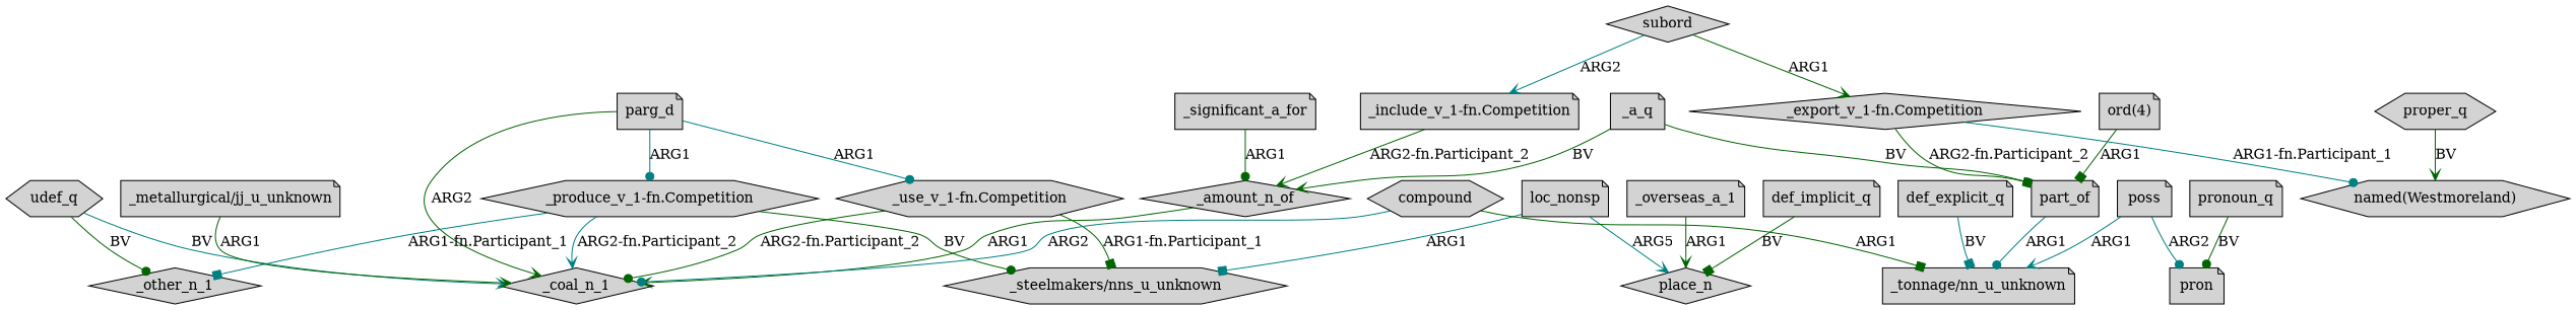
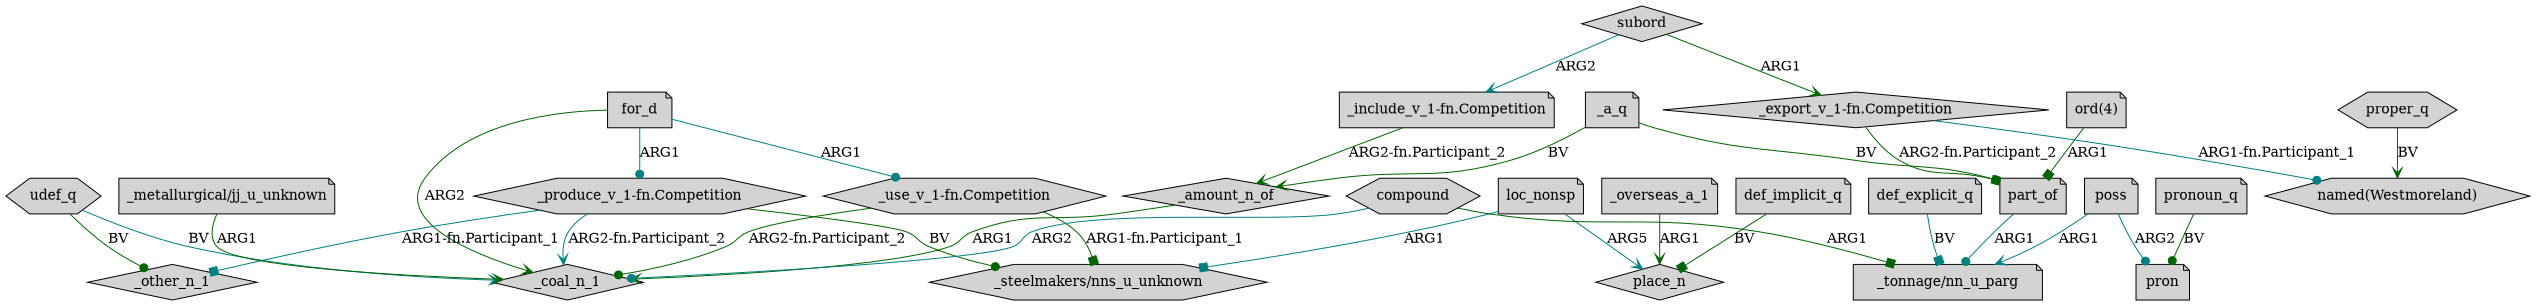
  digraph {
    node [shape=note style=filled]
    edge [arrowhead=vee color=darkgreen]
    udef_q [shape=hexagon]
    _coal_n_1 [shape=diamond]
    _other_n_1 [shape=diamond]
    "_steelmakers/nns_u_unknown" [shape=hexagon]
    place_n [shape=diamond]
    def_implicit_q
-   parg_d
+   parg_d [label=for_d]
    "_produce_v_1-fn.Competition" [shape=hexagon]
    "_use_v_1-fn.Competition" [shape=hexagon]
    def_explicit_q
-   "_tonnage/nn_u_unknown"
+   "_tonnage/nn_u_unknown" [label="_tonnage/nn_u_parg"]
    poss
    pron
    _a_q
    part_of
    _amount_n_of [shape=diamond]
    "ord(4)"
    pronoun_q
    "_export_v_1-fn.Competition" [shape=diamond]
    "named(Westmoreland)" [shape=hexagon]
    loc_nonsp
    _overseas_a_1
-   _significant_a_for
    compound [shape=hexagon]
    subord [shape=diamond]
    "_include_v_1-fn.Competition"
    "_metallurgical/jj_u_unknown"
    proper_q [shape=hexagon]
    udef_q -> _coal_n_1 [color=teal label=BV]
    udef_q -> _other_n_1 [arrowhead=dot label=BV]
    def_implicit_q -> place_n [arrowhead=box label=BV]
    parg_d -> _coal_n_1 [label=ARG2]
    parg_d -> "_produce_v_1-fn.Competition" [arrowhead=dot color=teal label=ARG1]
    parg_d -> "_use_v_1-fn.Competition" [arrowhead=dot color=teal label=ARG1]
    "_produce_v_1-fn.Competition" -> _coal_n_1 [color=teal label="ARG2-fn.Participant_2"]
    "_produce_v_1-fn.Competition" -> _other_n_1 [arrowhead=box color=teal label="ARG1-fn.Participant_1"]
    "_produce_v_1-fn.Competition" -> "_steelmakers/nns_u_unknown" [arrowhead=dot label=BV]
    "_use_v_1-fn.Competition" -> _coal_n_1 [arrowhead=dot label="ARG2-fn.Participant_2"]
    "_use_v_1-fn.Competition" -> "_steelmakers/nns_u_unknown" [arrowhead=box label="ARG1-fn.Participant_1"]
    def_explicit_q -> "_tonnage/nn_u_unknown" [arrowhead=box color=teal label=BV]
    poss -> "_tonnage/nn_u_unknown" [color=teal label=ARG1]
    poss -> pron [arrowhead=dot color=teal label=ARG2]
    _a_q -> part_of [arrowhead=dot label=BV]
    _a_q -> _amount_n_of [label=BV]
    part_of -> "_tonnage/nn_u_unknown" [arrowhead=dot color=teal label=ARG1]
    _amount_n_of -> _coal_n_1 [label=ARG1]
    "ord(4)" -> part_of [arrowhead=box label=ARG1]
    pronoun_q -> pron [arrowhead=dot label=BV]
    "_export_v_1-fn.Competition" -> part_of [arrowhead=box label="ARG2-fn.Participant_2"]
    "_export_v_1-fn.Competition" -> "named(Westmoreland)" [arrowhead=dot color=teal label="ARG1-fn.Participant_1"]
    loc_nonsp -> "_steelmakers/nns_u_unknown" [arrowhead=box color=teal label=ARG1]
    loc_nonsp -> place_n [color=teal label=ARG5]
    _overseas_a_1 -> place_n [label=ARG1]
-   _significant_a_for -> _amount_n_of [arrowhead=dot label=ARG1]
    compound -> _coal_n_1 [arrowhead=dot color=teal label=ARG2]
    compound -> "_tonnage/nn_u_unknown" [arrowhead=box label=ARG1]
    subord -> "_export_v_1-fn.Competition" [label=ARG1]
    subord -> "_include_v_1-fn.Competition" [color=teal label=ARG2]
    "_include_v_1-fn.Competition" -> _amount_n_of [label="ARG2-fn.Participant_2"]
    "_metallurgical/jj_u_unknown" -> _coal_n_1 [label=ARG1]
    proper_q -> "named(Westmoreland)" [label=BV]
  }
